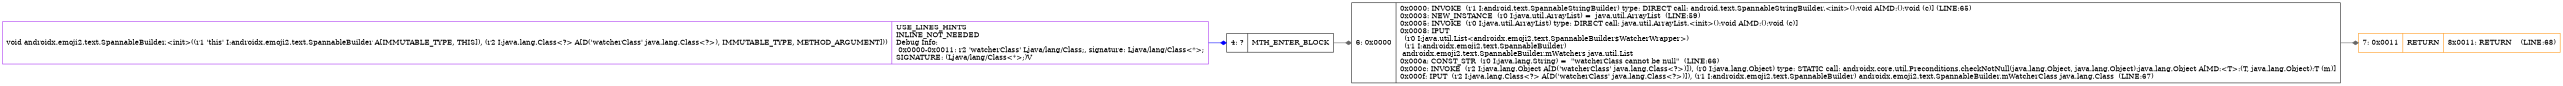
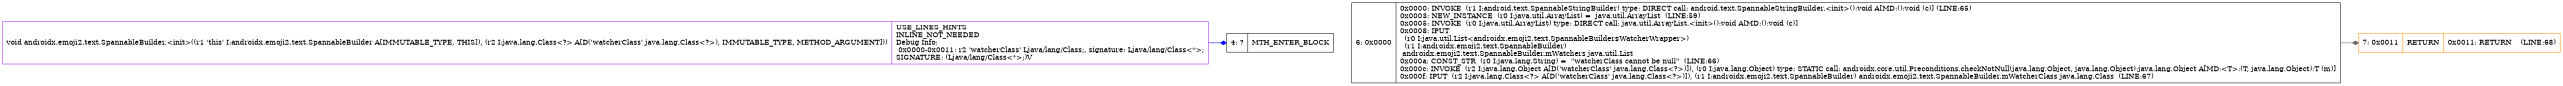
  digraph {
    rankdir=LR
    node [color=black shape=record]
    edge [arrowhead=diamond color=gray40]
    n1 [label="{4\:\ ?|MTH_ENTER_BLOCK\l}"]
    n2 [label="{6\:\ 0x0000|0x0000: INVOKE  (r1 I:android.text.SpannableStringBuilder) type: DIRECT call: android.text.SpannableStringBuilder.\<init\>():void A[MD:():void (c)] (LINE:65)\l0x0003: NEW_INSTANCE  (r0 I:java.util.ArrayList) =  java.util.ArrayList  (LINE:59)\l0x0005: INVOKE  (r0 I:java.util.ArrayList) type: DIRECT call: java.util.ArrayList.\<init\>():void A[MD:():void (c)]\l0x0008: IPUT  \l  (r0 I:java.util.List\<androidx.emoji2.text.SpannableBuilder$WatcherWrapper\>)\l  (r1 I:androidx.emoji2.text.SpannableBuilder)\l androidx.emoji2.text.SpannableBuilder.mWatchers java.util.List \l0x000a: CONST_STR  (r0 I:java.lang.String) =  \"watcherClass cannot be null\"  (LINE:66)\l0x000c: INVOKE  (r2 I:java.lang.Object A[D('watcherClass' java.lang.Class\<?\>)]), (r0 I:java.lang.Object) type: STATIC call: androidx.core.util.Preconditions.checkNotNull(java.lang.Object, java.lang.Object):java.lang.Object A[MD:\<T\>:(T, java.lang.Object):T (m)]\l0x000f: IPUT  (r2 I:java.lang.Class\<?\> A[D('watcherClass' java.lang.Class\<?\>)]), (r1 I:androidx.emoji2.text.SpannableBuilder) androidx.emoji2.text.SpannableBuilder.mWatcherClass java.lang.Class  (LINE:67)\l}"]
-   n3 [color=darkorange label="{7\:\ 0x0011|RETURN\l|8x0011: RETURN    (LINE:68)\l}"]
+   n3 [color=darkorange label="{7\:\ 0x0011|RETURN\l|0x0011: RETURN    (LINE:68)\l}"]
    n4 [color=purple label="{void androidx.emoji2.text.SpannableBuilder.\<init\>((r1 'this' I:androidx.emoji2.text.SpannableBuilder A[IMMUTABLE_TYPE, THIS]), (r2 I:java.lang.Class\<?\> A[D('watcherClass' java.lang.Class\<?\>), IMMUTABLE_TYPE, METHOD_ARGUMENT]))  | USE_LINES_HINTS\lINLINE_NOT_NEEDED\lDebug Info:\l  0x0000\-0x0011: r2 'watcherClass' Ljava\/lang\/Class;, signature: Ljava\/lang\/Class\<*\>;\lSIGNATURE: (Ljava\/lang\/Class\<*\>;)V\l}"]
-   n1 -> n2
    n2 -> n3
    n4 -> n1 [color=blue]
  }
